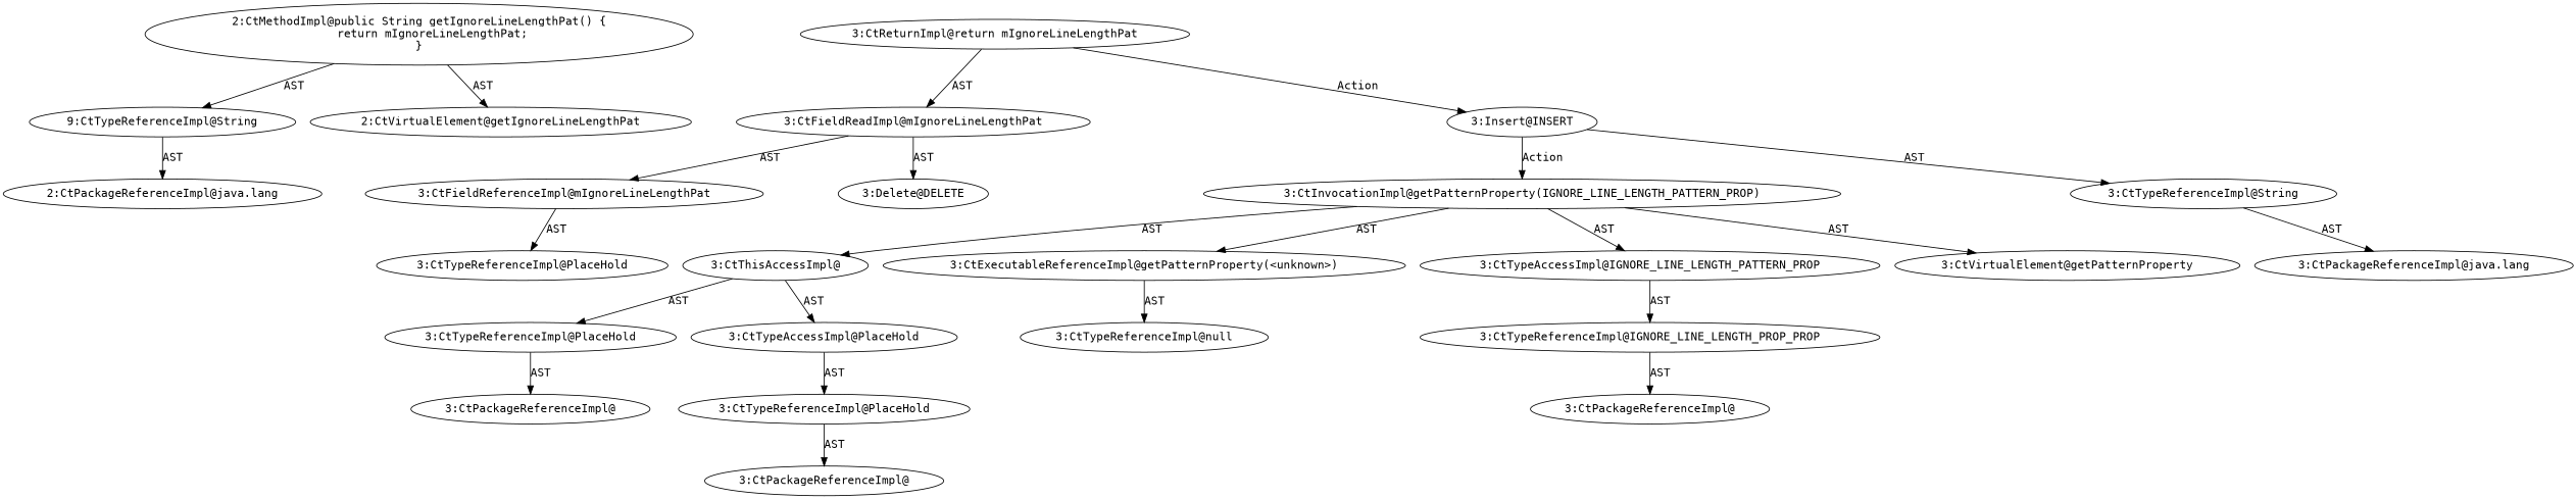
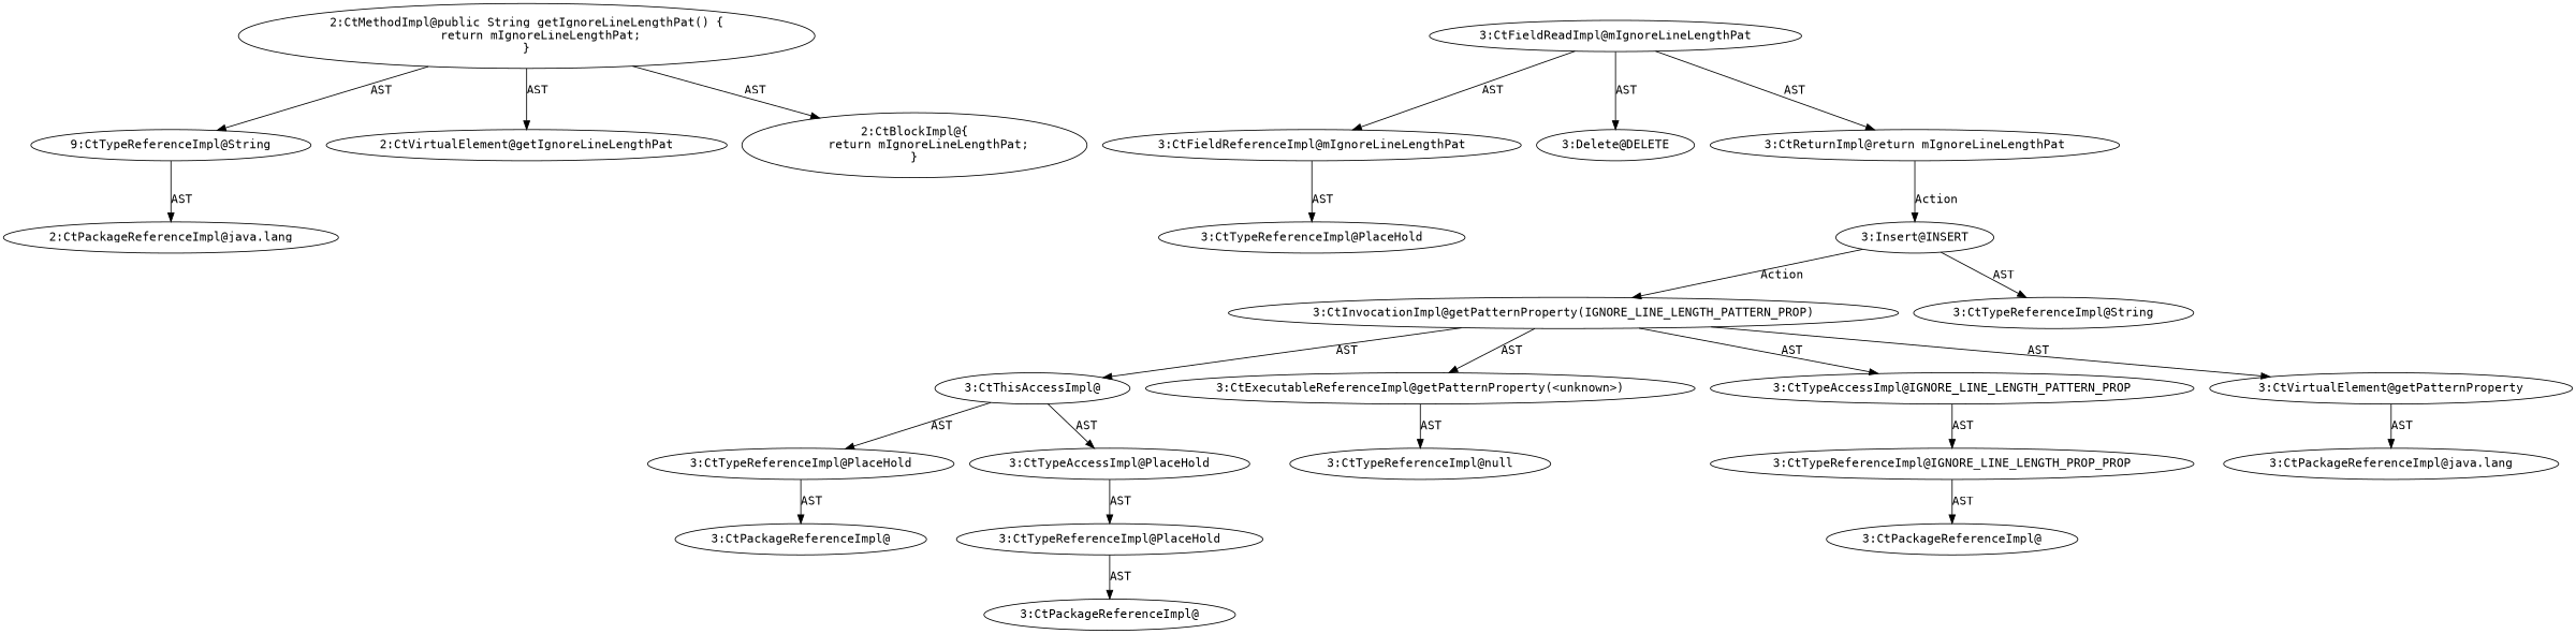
  digraph {
    fontname="DejaVu Sans Mono"
    node [fontname="DejaVu Sans Mono" shape=ellipse]
    edge [fontname="DejaVu Sans Mono"]
    n1 [label="9:CtTypeReferenceImpl@String"]
    n2 [label="2:CtPackageReferenceImpl@java.lang"]
    n3 [label="2:CtVirtualElement@getIgnoreLineLengthPat"]
    n4 [label="3:CtFieldReferenceImpl@mIgnoreLineLengthPat"]
    n5 [label="3:CtTypeReferenceImpl@PlaceHold"]
    n6 [label="3:CtFieldReadImpl@mIgnoreLineLengthPat"]
    n7 [label="3:Delete@DELETE"]
    n8 [label="3:CtReturnImpl@return mIgnoreLineLengthPat"]
    n9 [label="3:Insert@INSERT"]
    n10 [label="3:CtInvocationImpl@getPatternProperty(IGNORE_LINE_LENGTH_PATTERN_PROP)"]
    n11 [label="3:CtTypeReferenceImpl@String"]
+   n12 [label="2:CtBlockImpl@\{\n    return mIgnoreLineLengthPat;\n\}"]
    n13 [label="2:CtMethodImpl@public String getIgnoreLineLengthPat() \{\n    return mIgnoreLineLengthPat;\n\}"]
    n14 [label="3:CtThisAccessImpl@"]
    n15 [label="3:CtExecutableReferenceImpl@getPatternProperty(<unknown>)"]
    n16 [label="3:CtTypeAccessImpl@IGNORE_LINE_LENGTH_PATTERN_PROP"]
    n17 [label="3:CtVirtualElement@getPatternProperty"]
    n18 [label="3:CtPackageReferenceImpl@"]
    n19 [label="3:CtTypeReferenceImpl@PlaceHold"]
    n20 [label="3:CtPackageReferenceImpl@"]
    n21 [label="3:CtTypeReferenceImpl@PlaceHold"]
    n22 [label="3:CtTypeAccessImpl@PlaceHold"]
    n23 [label="3:CtPackageReferenceImpl@java.lang"]
    n24 [label="3:CtTypeReferenceImpl@null"]
    n25 [label="3:CtPackageReferenceImpl@"]
    n26 [label="3:CtTypeReferenceImpl@IGNORE_LINE_LENGTH_PROP_PROP"]
    n1 -> n2 [label=AST]
    n4 -> n5 [label=AST]
    n6 -> n4 [label=AST]
    n6 -> n7 [label=AST]
-   n8 -> n6 [label=AST]
+   n6 -> n8 [label=AST]
    n8 -> n9 [label=Action]
    n9 -> n10 [label=Action]
    n9 -> n11 [label=AST]
    n10 -> n14 [label=AST]
    n10 -> n15 [label=AST]
    n10 -> n16 [label=AST]
    n10 -> n17 [label=AST]
-   n11 -> n23 [label=AST]
+   n17 -> n23 [label=AST]
    n13 -> n1 [label=AST]
    n13 -> n3 [label=AST]
+   n13 -> n12 [label=AST]
    n14 -> n19 [label=AST]
    n14 -> n22 [label=AST]
    n15 -> n24 [label=AST]
    n16 -> n26 [label=AST]
    n19 -> n18 [label=AST]
    n21 -> n20 [label=AST]
    n22 -> n21 [label=AST]
    n26 -> n25 [label=AST]
  }
